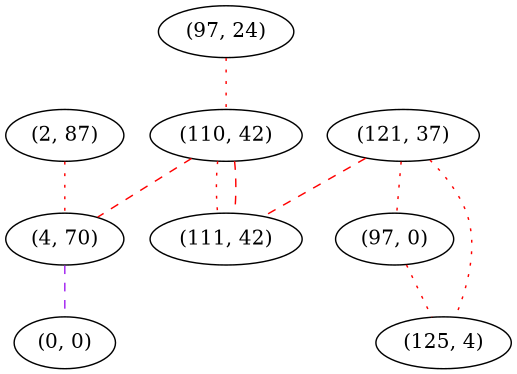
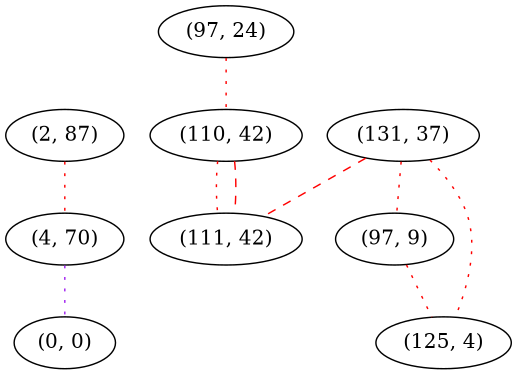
  graph {
    edge [color=red style=dotted weight=1]
    "(97, 24)"
    "(110, 42)"
    "(111, 42)"
    n4 [label="(4, 70)"]
-   "(97, 9)" [label="(97, 0)"]
+   "(97, 9)"
    "(125, 4)"
    "(0, 0)"
-   "(121, 37)"
+   "(121, 37)" [label="(131, 37)"]
    "(2, 87)"
    "(97, 24)" -- "(110, 42)"
    "(110, 42)" -- "(111, 42)"
    "(110, 42)" -- "(111, 42)" [style=dashed]
-   "(110, 42)" -- n4 [style=dashed]
-   n4 -- "(0, 0)" [color=purple style=dashed weight=4]
+   n4 -- "(0, 0)" [color=purple weight=4]
    "(97, 9)" -- "(125, 4)"
    "(121, 37)" -- "(111, 42)" [style=dashed]
    "(121, 37)" -- "(97, 9)"
    "(121, 37)" -- "(125, 4)"
    "(2, 87)" -- n4
  }
